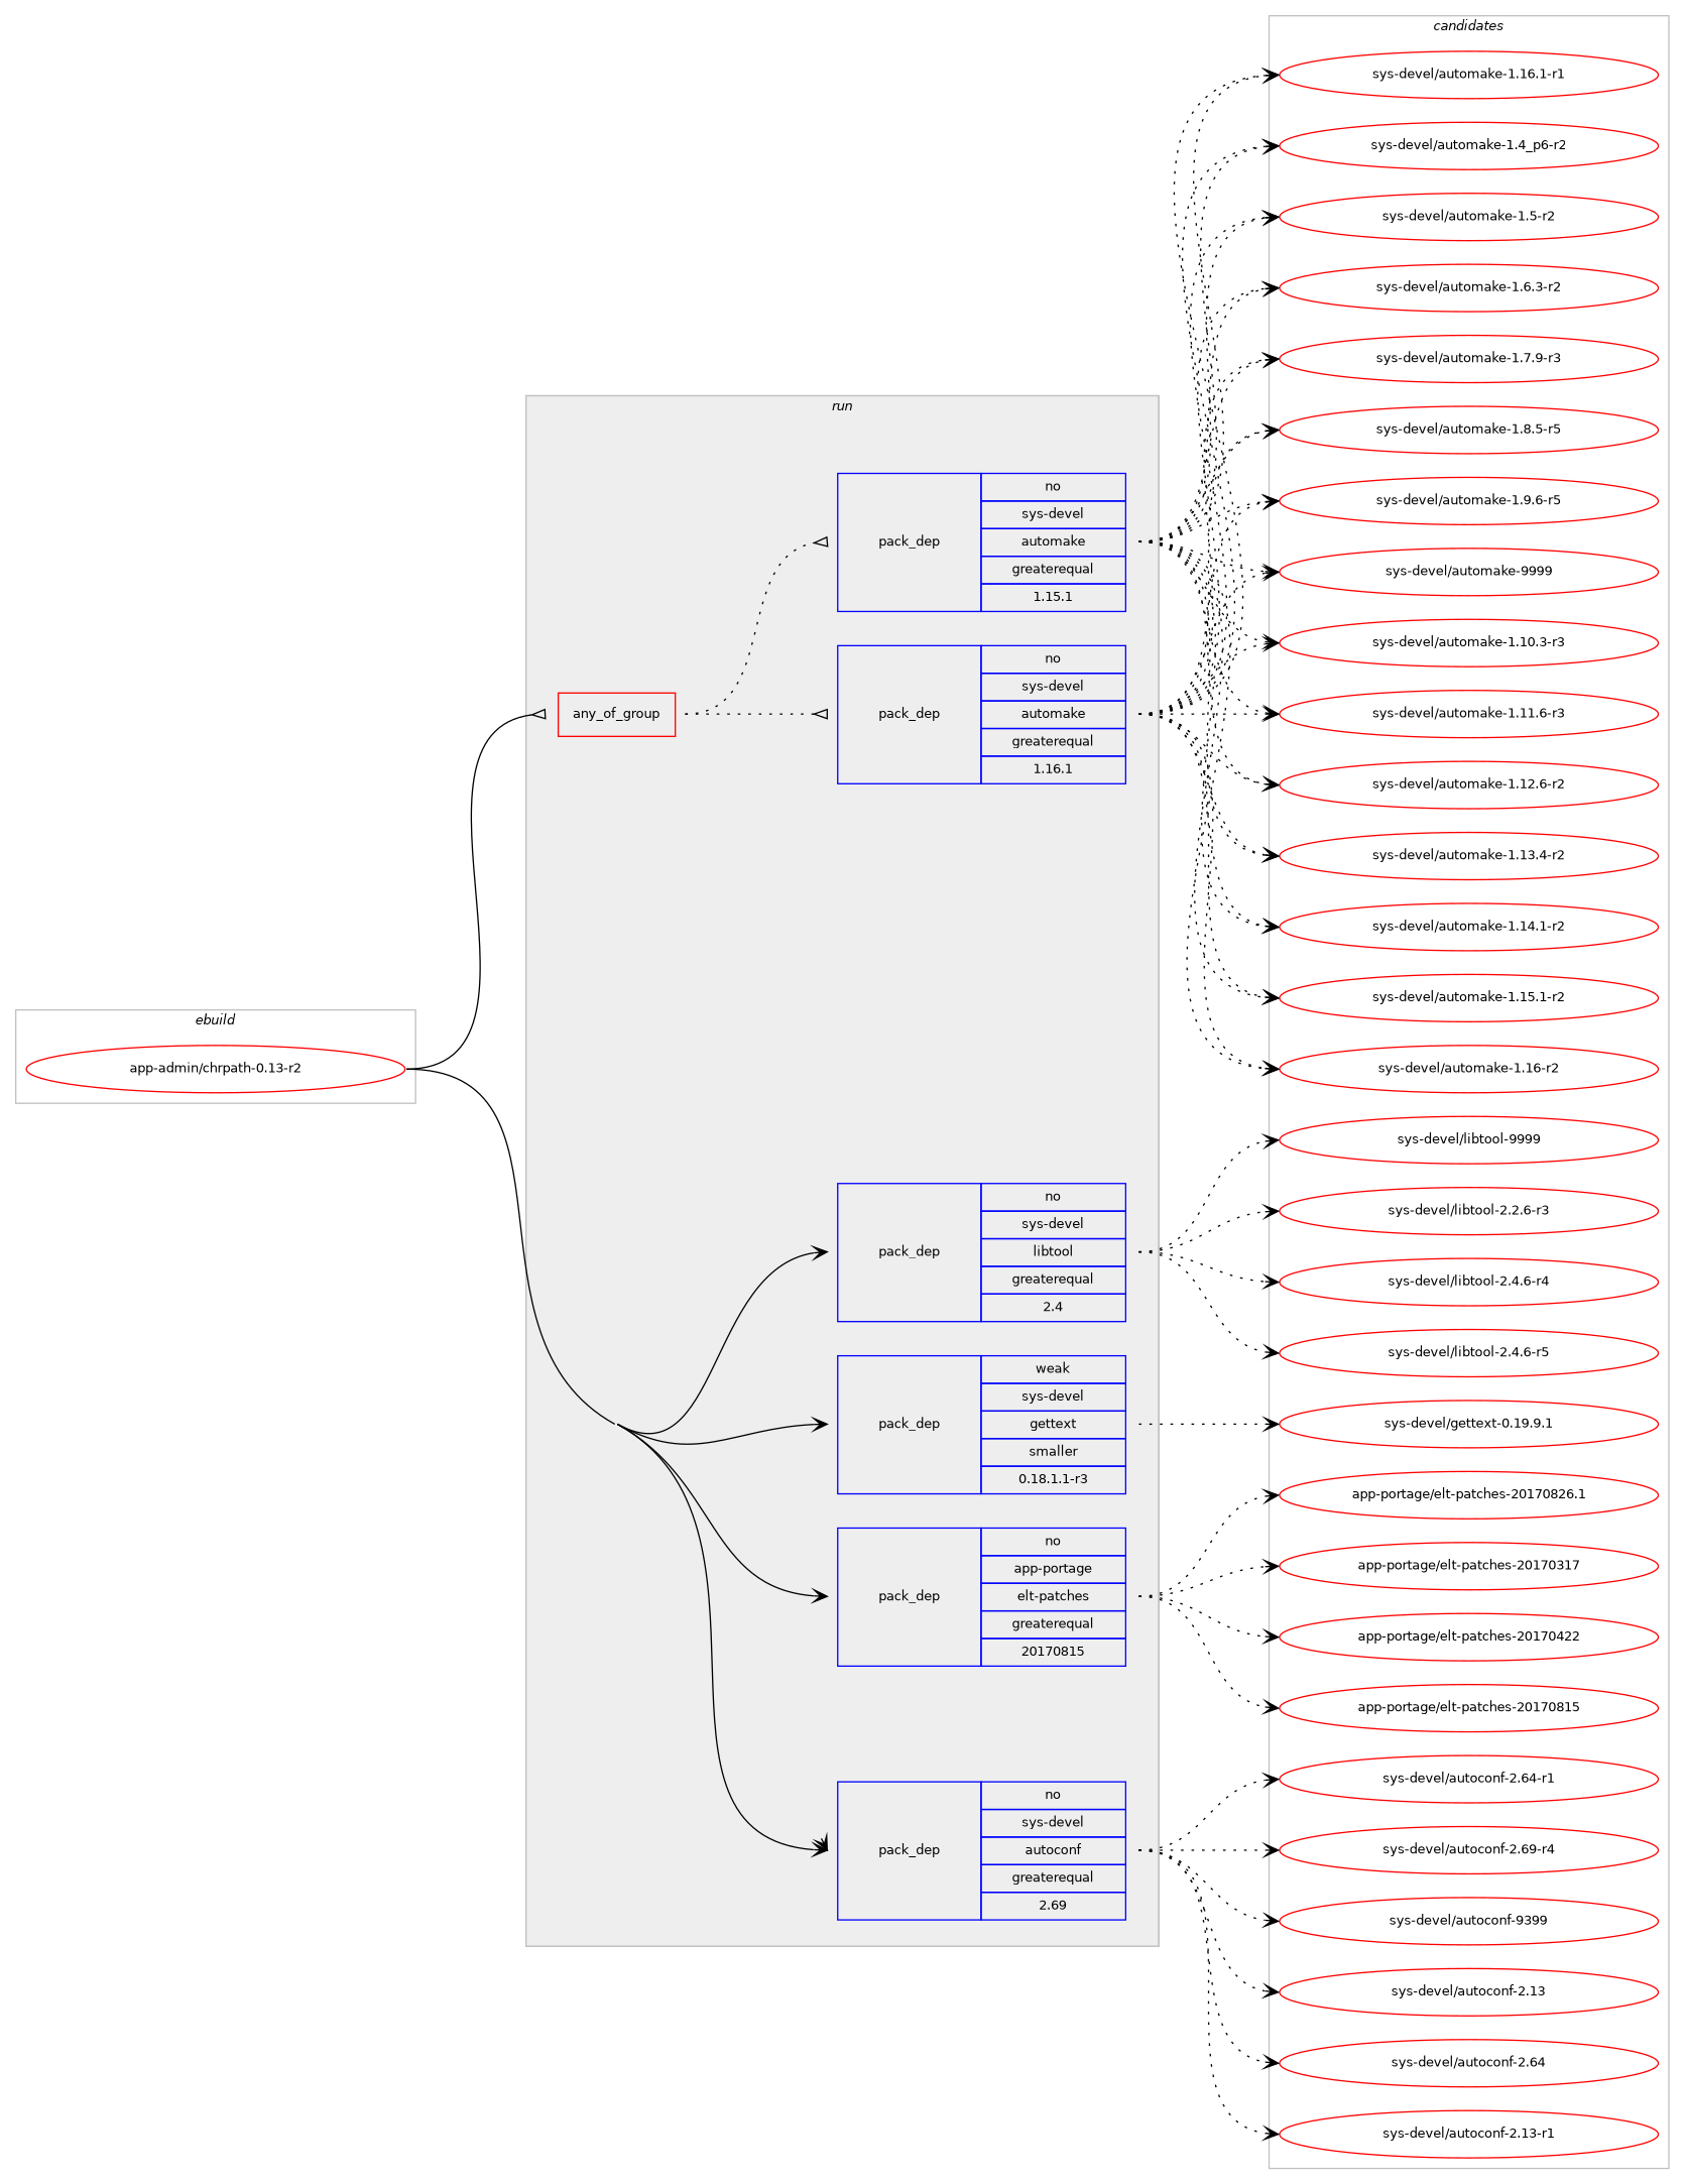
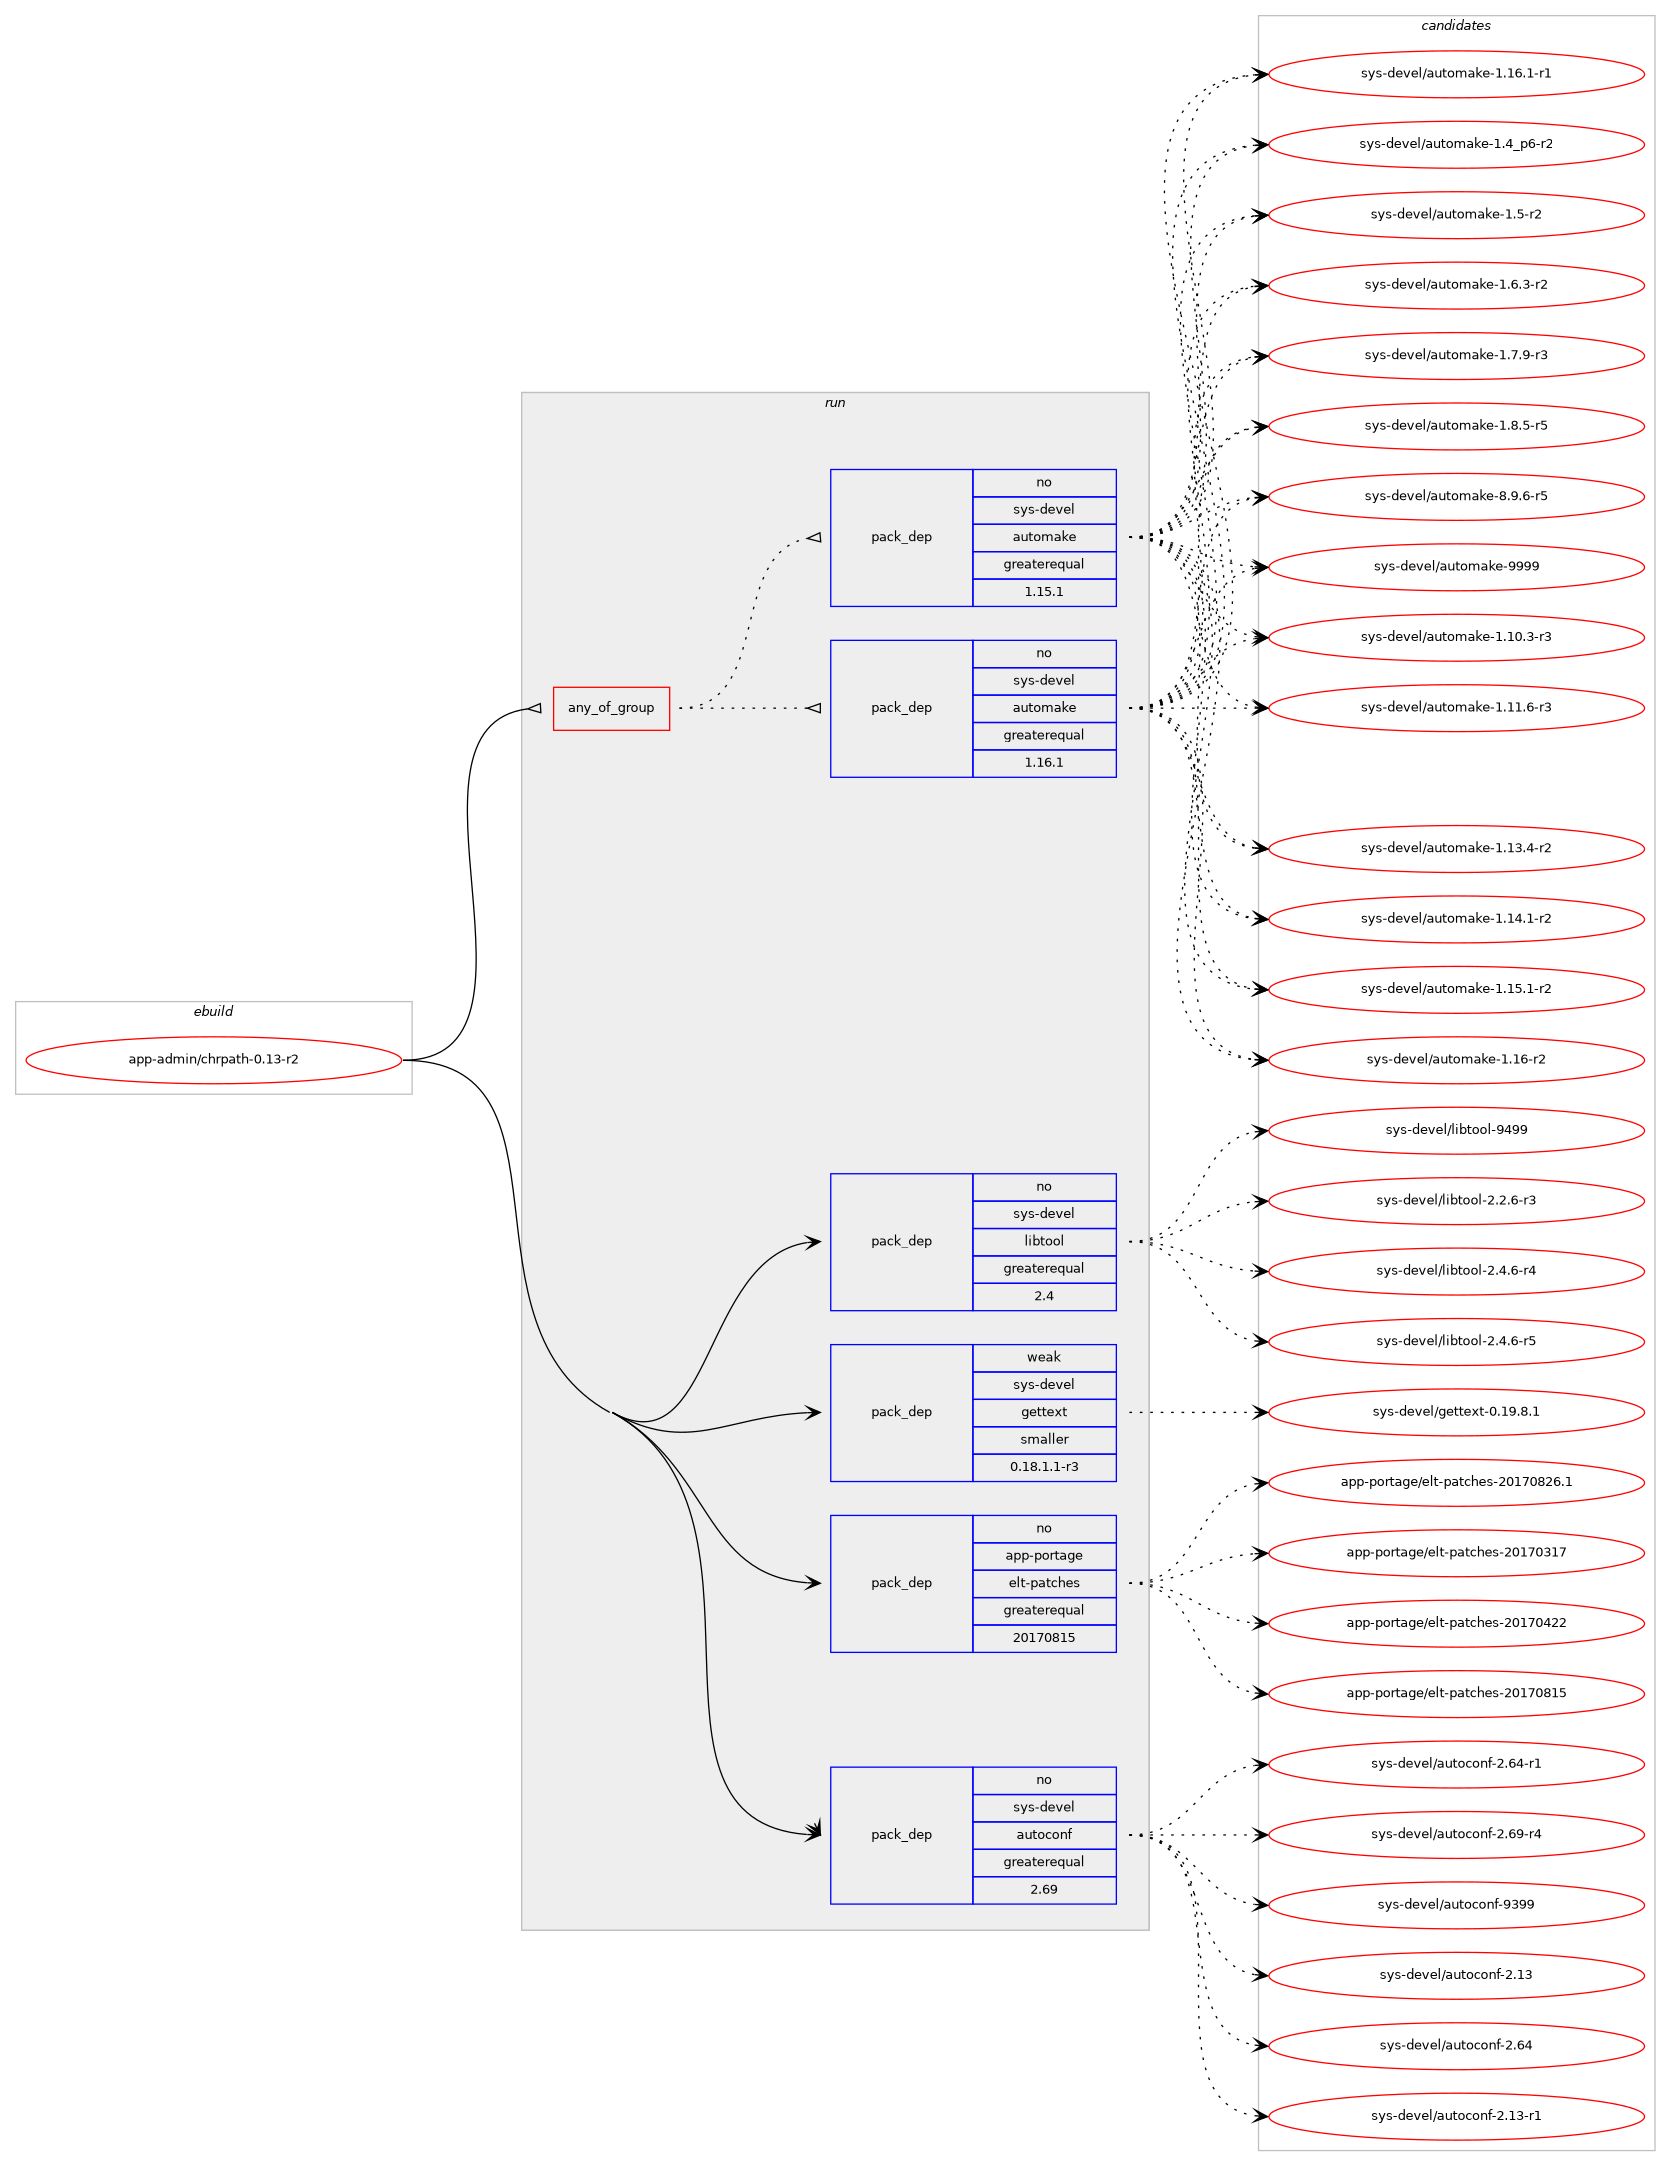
  digraph {
    compound=true
    concentrate=true
    fontname=Helvetica
    fontsize=10
    newrank=true
    rankdir=LR
    ranksep=1.5
    node [color=red fontname=Helvetica fontsize=10]
    edge [arrowhead=vee headport=w style=dotted tailport=e weight=100]
    n1 [label="app-admin/chrpath-0.13-r2" width=4]
    n2 [color=blue label=<<TABLE BORDER="0" CELLBORDER="1" CELLSPACING="0" CELLPADDING="4" WIDTH="220"><TR><TD ROWSPAN="6" CELLPADDING="30">pack_dep</TD></TR><TR><TD WIDTH="110">no</TD></TR><TR><TD>sys-devel</TD></TR><TR><TD>automake</TD></TR><TR><TD>greaterequal</TD></TR><TR><TD>1.16.1</TD></TR></TABLE>> shape=none]
    n3 [color=blue label=<<TABLE BORDER="0" CELLBORDER="1" CELLSPACING="0" CELLPADDING="4" WIDTH="220"><TR><TD ROWSPAN="6" CELLPADDING="30">pack_dep</TD></TR><TR><TD WIDTH="110">no</TD></TR><TR><TD>sys-devel</TD></TR><TR><TD>automake</TD></TR><TR><TD>greaterequal</TD></TR><TR><TD>1.15.1</TD></TR></TABLE>> shape=none]
    n4 [label=<<TABLE BORDER="0" CELLBORDER="1" CELLSPACING="0" CELLPADDING="4"><TR><TD CELLPADDING="10">any_of_group</TD></TR></TABLE>> shape=none]
    n5 [color=blue label=<<TABLE BORDER="0" CELLBORDER="1" CELLSPACING="0" CELLPADDING="4" WIDTH="220"><TR><TD ROWSPAN="6" CELLPADDING="30">pack_dep</TD></TR><TR><TD WIDTH="110">no</TD></TR><TR><TD>app-portage</TD></TR><TR><TD>elt-patches</TD></TR><TR><TD>greaterequal</TD></TR><TR><TD>20170815</TD></TR></TABLE>> shape=none]
    n6 [color=blue label=<<TABLE BORDER="0" CELLBORDER="1" CELLSPACING="0" CELLPADDING="4" WIDTH="220"><TR><TD ROWSPAN="6" CELLPADDING="30">pack_dep</TD></TR><TR><TD WIDTH="110">no</TD></TR><TR><TD>sys-devel</TD></TR><TR><TD>autoconf</TD></TR><TR><TD>greaterequal</TD></TR><TR><TD>2.69</TD></TR></TABLE>> shape=none]
    n7 [color=blue label=<<TABLE BORDER="0" CELLBORDER="1" CELLSPACING="0" CELLPADDING="4" WIDTH="220"><TR><TD ROWSPAN="6" CELLPADDING="30">pack_dep</TD></TR><TR><TD WIDTH="110">no</TD></TR><TR><TD>sys-devel</TD></TR><TR><TD>libtool</TD></TR><TR><TD>greaterequal</TD></TR><TR><TD>2.4</TD></TR></TABLE>> shape=none]
    n8 [color=blue label=<<TABLE BORDER="0" CELLBORDER="1" CELLSPACING="0" CELLPADDING="4" WIDTH="220"><TR><TD ROWSPAN="6" CELLPADDING="30">pack_dep</TD></TR><TR><TD WIDTH="110">weak</TD></TR><TR><TD>sys-devel</TD></TR><TR><TD>gettext</TD></TR><TR><TD>smaller</TD></TR><TR><TD>0.18.1.1-r3</TD></TR></TABLE>> shape=none]
    n9 [label="sys-devel/automake-1.10.3-r3" width=4]
    n10 [label="sys-devel/automake-1.11.6-r3" width=4]
-   n11 [label="sys-devel/automake-1.12.6-r2" width=4]
    n12 [label="sys-devel/automake-1.13.4-r2" width=4]
    n13 [label="sys-devel/automake-1.14.1-r2" width=4]
    n14 [label="sys-devel/automake-1.15.1-r2" width=4]
    n15 [label="sys-devel/automake-1.16-r2" width=4]
    n16 [label="sys-devel/automake-1.16.1-r1" width=4]
    n17 [label="sys-devel/automake-1.4_p6-r2" width=4]
    n18 [label="sys-devel/automake-1.5-r2" width=4]
    n19 [label="sys-devel/automake-1.6.3-r2" width=4]
    n20 [label="sys-devel/automake-1.7.9-r3" width=4]
    n21 [label="sys-devel/automake-1.8.5-r5" width=4]
-   n22 [label="sys-devel/automake-1.9.6-r5" width=4]
+   n22 [label="sys-devel/automake-8.9.6-r5" width=4]
    n23 [label="sys-devel/automake-9999" width=4]
    n24 [label="sys-devel/autoconf-2.13" width=4]
    n25 [label="sys-devel/autoconf-2.64" width=4]
    n26 [label="sys-devel/autoconf-2.13-r1" width=4]
    n27 [label="sys-devel/autoconf-2.64-r1" width=4]
    n28 [label="sys-devel/autoconf-2.69-r4" width=4]
    n29 [label="sys-devel/autoconf-9399" width=4]
    n30 [label="app-portage/elt-patches-20170317" width=4]
    n31 [label="app-portage/elt-patches-20170422" width=4]
    n32 [label="app-portage/elt-patches-20170815" width=4]
    n33 [label="app-portage/elt-patches-20170826.1" width=4]
    n34 [label="sys-devel/libtool-2.2.6-r3" width=4]
    n35 [label="sys-devel/libtool-2.4.6-r4" width=4]
    n36 [label="sys-devel/libtool-2.4.6-r5" width=4]
-   n37 [label="sys-devel/libtool-9999" width=4]
-   n38 [label="sys-devel/gettext-0.19.9.1" width=4]
+   n37 [label="sys-devel/libtool-9499" width=4]
+   n38 [label="sys-devel/gettext-0.19.8.1" width=4]
    subgraph cluster_1 {
      color=gray
      label=<<i>ebuild</i>>
      rank=same
      n1
    }
    subgraph cluster_2 {
      color=gray
      label=<<i>dependencies</i>>
      subgraph cluster_3 {
        color=gray
        fillcolor="#eeeeee"
        label=<<i>compile</i>>
        style=filled
        subgraph sub_4 {
          color=gray
          fillcolor="#eeeeee"
          label=<<i>compile</i>>
          style=filled
          n4
          subgraph sub_5 {
            color=gray
            fillcolor="#eeeeee"
            label=<<i>compile</i>>
            style=filled
            n2
          }
          subgraph sub_6 {
            color=gray
            fillcolor="#eeeeee"
            label=<<i>compile</i>>
            style=filled
            n3
          }
        }
        subgraph sub_7 {
          color=gray
          fillcolor="#eeeeee"
          label=<<i>compile</i>>
          style=filled
          n5
        }
        subgraph sub_8 {
          color=gray
          fillcolor="#eeeeee"
          label=<<i>compile</i>>
          style=filled
          n6
        }
        subgraph sub_9 {
          color=gray
          fillcolor="#eeeeee"
          label=<<i>compile</i>>
          style=filled
          n7
        }
        subgraph sub_10 {
          color=gray
          fillcolor="#eeeeee"
          label=<<i>compile</i>>
          style=filled
          n8
        }
      }
      subgraph cluster_11 {
        color=gray
        fillcolor="#eeeeee"
        label=<<i>compile and run</i>>
        style=filled
      }
      subgraph cluster_12 {
        color=gray
        fillcolor="#eeeeee"
        label=<<i>run</i>>
        style=filled
      }
    }
    subgraph cluster_13 {
      color=gray
      label=<<i>candidates</i>>
      rank=same
      subgraph sub_14 {
        color=black
        label=<<i>candidates</i>>
        nodesep=1
        rank=same
        n9
        n10
-       n11
        n12
        n13
        n14
        n15
        n16
        n17
        n18
        n19
        n20
        n21
        n22
        n23
      }
      subgraph sub_15 {
        color=black
        label=<<i>candidates</i>>
        nodesep=1
        rank=same
        n9
        n10
-       n11
        n12
        n13
        n14
        n15
        n16
        n17
        n18
        n19
        n20
        n21
        n22
        n23
      }
      subgraph sub_16 {
        color=black
        label=<<i>candidates</i>>
        nodesep=1
        rank=same
        n24
        n25
        n26
        n27
        n28
        n29
      }
      subgraph sub_17 {
        color=black
        label=<<i>candidates</i>>
        nodesep=1
        rank=same
        n30
        n31
        n32
        n33
      }
      subgraph sub_18 {
        color=black
        label=<<i>candidates</i>>
        nodesep=1
        rank=same
        n34
        n35
        n36
        n37
      }
      subgraph sub_19 {
        color=black
        label=<<i>candidates</i>>
        nodesep=1
        rank=same
        n38
      }
    }
    n1 -> n4 [arrowhead=oinv style=solid weight=20]
    n1 -> n5 [style=solid weight=20]
    n1 -> n6 [style=solid weight=20]
    n1 -> n7 [style=solid weight=20]
    n1 -> n8 [style=solid weight=20]
    n2 -> n9
    n2 -> n10
-   n2 -> n11
    n2 -> n12
    n2 -> n13
    n2 -> n14
    n2 -> n15
    n2 -> n16
    n2 -> n17
    n2 -> n18
    n2 -> n19
    n2 -> n20
    n2 -> n21
    n2 -> n22
    n2 -> n23
    n3 -> n9
    n3 -> n10
-   n3 -> n11
    n3 -> n12
    n3 -> n13
    n3 -> n14
    n3 -> n15
    n3 -> n16
    n3 -> n17
    n3 -> n18
    n3 -> n19
    n3 -> n20
    n3 -> n21
    n3 -> n22
    n3 -> n23
    n4 -> n2 [arrowhead=oinv weight=20]
    n4 -> n3 [arrowhead=oinv weight=20]
    n5 -> n30
    n5 -> n31
    n5 -> n32
    n5 -> n33
    n6 -> n24
    n6 -> n25
    n6 -> n26
    n6 -> n27
    n6 -> n28
    n6 -> n29
    n7 -> n34
    n7 -> n35
    n7 -> n36
    n7 -> n37
    n8 -> n38
  }
